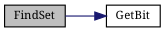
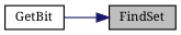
  digraph {
    rankdir=LR
    fontname="Noto Serif"
    node [color=black fontname="Noto Serif" fontsize=10 shape=record style=filled]
    n1 [fillcolor=grey75 fontcolor=black height=0.2 label=FindSet width=0.4]
    n2 [fillcolor=white height=0.2 label=GetBit width=0.4]
-   n1 -> n2 [color=midnightblue fontname="Noto Serif" fontsize=10 labelfontname=Helvetica labelfontsize=10 style=solid]
+   n2 -> n1 [color=midnightblue fontname="Noto Serif" fontsize=10 labelfontname=Helvetica labelfontsize=10 style=solid]
  }
